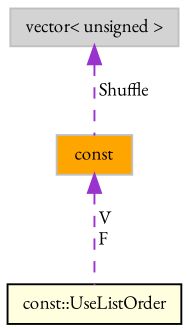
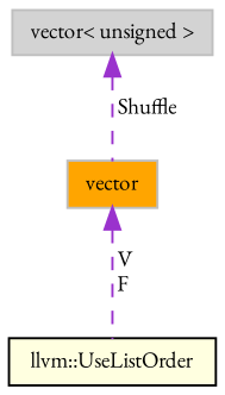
  digraph {
    fontname="EB Garamond"
    node [color=grey75 fontname="EB Garamond" fontsize=10 shape=record style=filled]
    edge [color=darkorchid3 dir=back fontname="EB Garamond" fontsize=10 labelfontname=Helvetica labelfontsize=10 style=dashed]
-   n1 [color=black fillcolor=lightyellow fontcolor=black height=0.2 label="const::UseListOrder" width=0.4]
+   n1 [color=black fillcolor=lightyellow fontcolor=black height=0.2 label="llvm::UseListOrder" width=0.4]
    n2 [fillcolor=lightgrey height=0.2 label="vector\< unsigned \>" width=0.4]
-   n3 [fillcolor=orange height=0.2 label=const width=0.4]
+   n3 [fillcolor=orange height=0.2 label=vector width=0.4]
    n2 -> n3 [label=" Shuffle"]
    n3 -> n1 [label=" V\nF"]
  }
